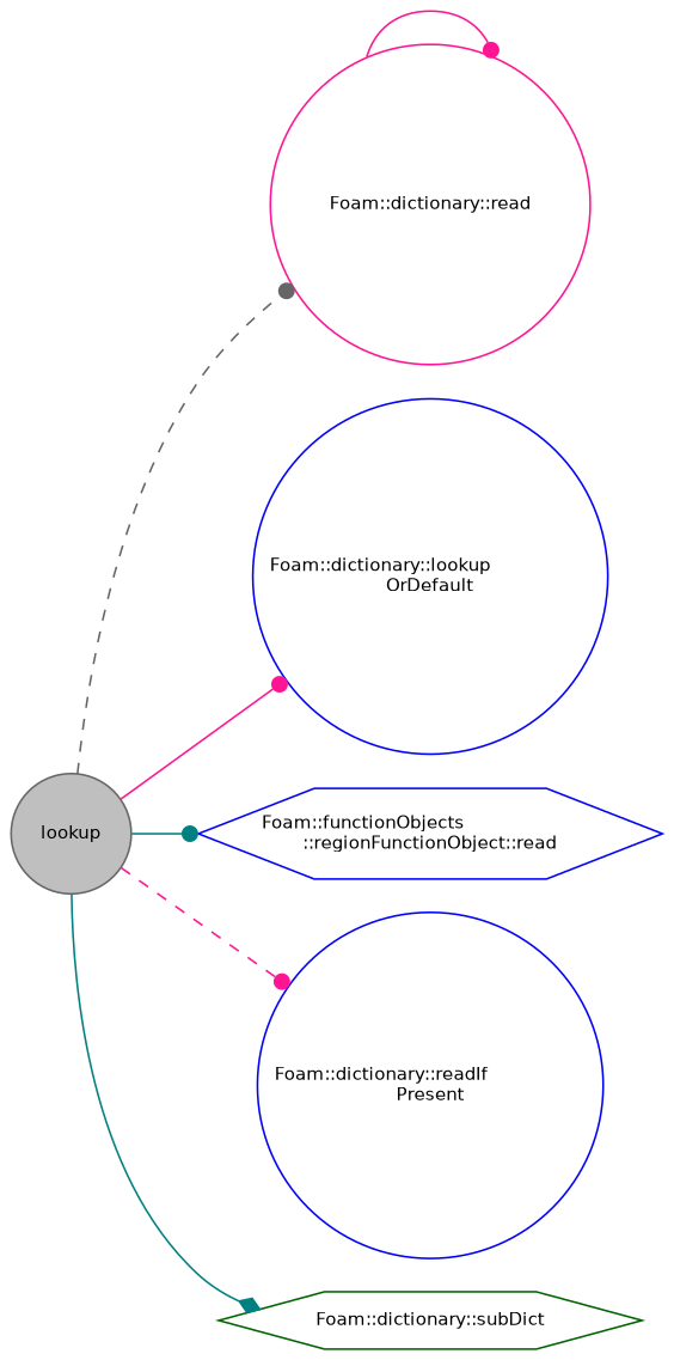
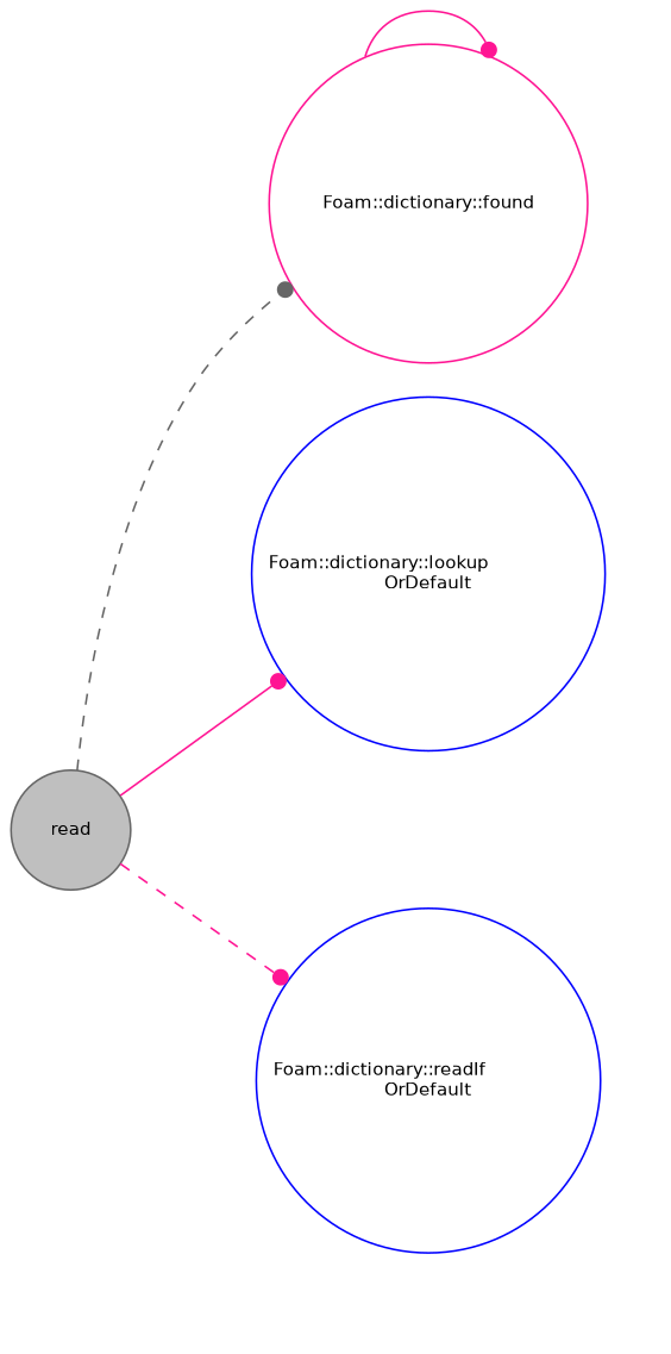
  digraph {
    rankdir=LR
    node [color=blue fontname=Helvetica fontsize=10 shape=circle]
    edge [arrowhead=dot color=deeppink fontname=Helvetica fontsize=10 labelfontname=Helvetica labelfontsize=10 style=solid]
-   n1 [color=gray40 fillcolor=grey75 fontcolor=black height=0.2 label=lookup style=filled width=0.4]
-   n2 [color=deeppink height=0.2 label="Foam::dictionary::read" width=0.4]
+   n1 [color=gray40 fillcolor=grey75 fontcolor=black height=0.2 label=read style=filled width=0.4]
+   n2 [color=deeppink height=0.2 label="Foam::dictionary::found" width=0.4]
    n3 [height=0.2 label="Foam::dictionary::lookup\lOrDefault" width=0.4]
-   n4 [height=0.2 label="Foam::functionObjects\l::regionFunctionObject::read" shape=hexagon width=0.4]
-   n5 [height=0.2 label="Foam::dictionary::readIf\lPresent" width=0.4]
-   n6 [color=darkgreen height=0.2 label="Foam::dictionary::subDict" shape=hexagon width=0.4]
+   n5 [height=0.2 label="Foam::dictionary::readIf\lOrDefault" width=0.4]
    n1 -> n2 [color=gray40 style=dashed]
    n1 -> n3
-   n1 -> n4 [color=teal]
    n1 -> n5 [style=dashed]
-   n1 -> n6 [arrowhead=diamond color=teal]
    n2 -> n2
  }
